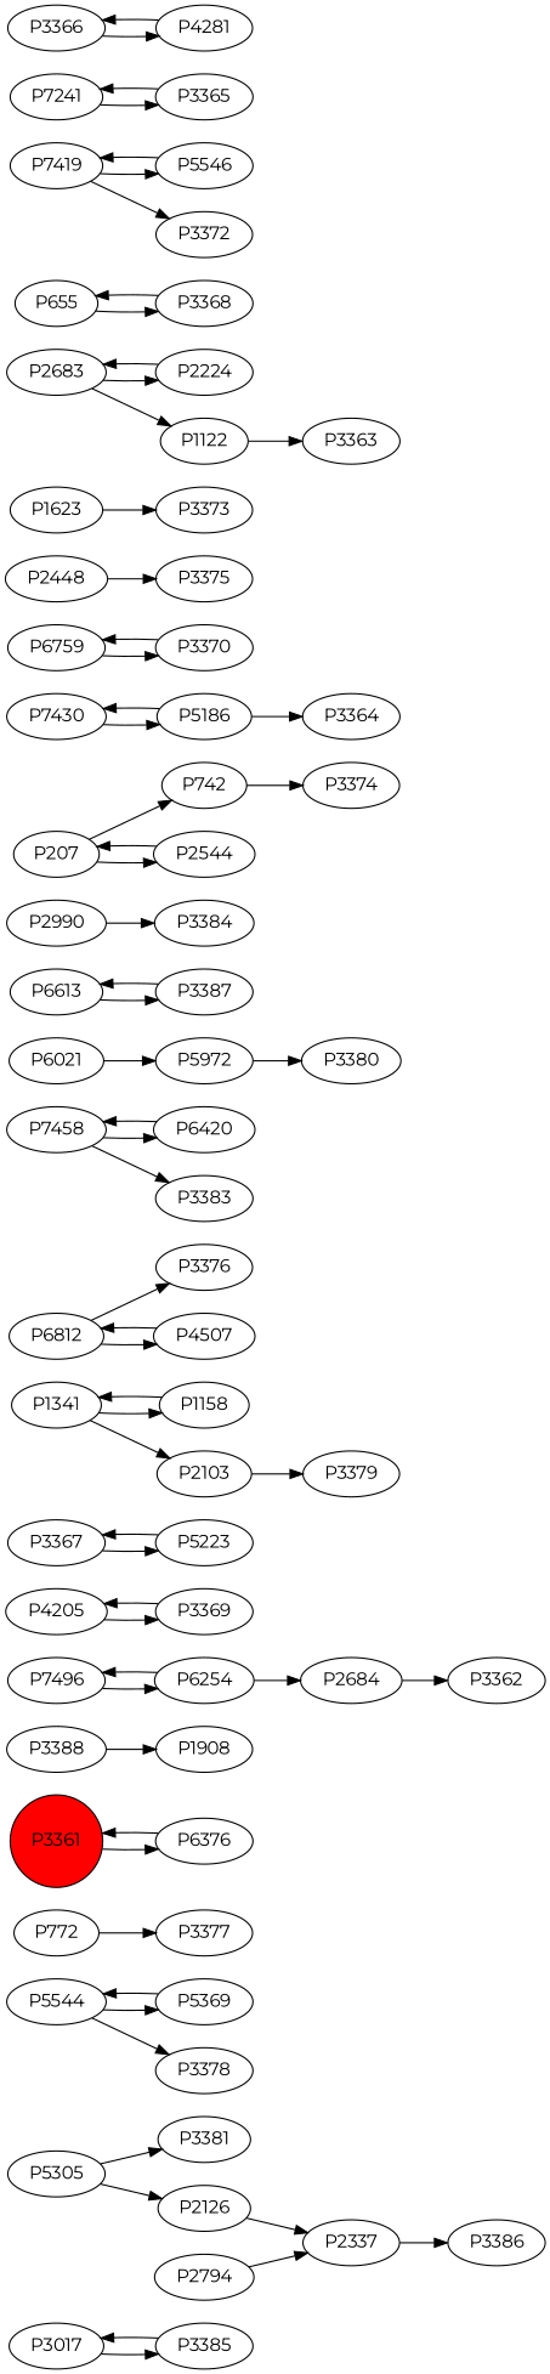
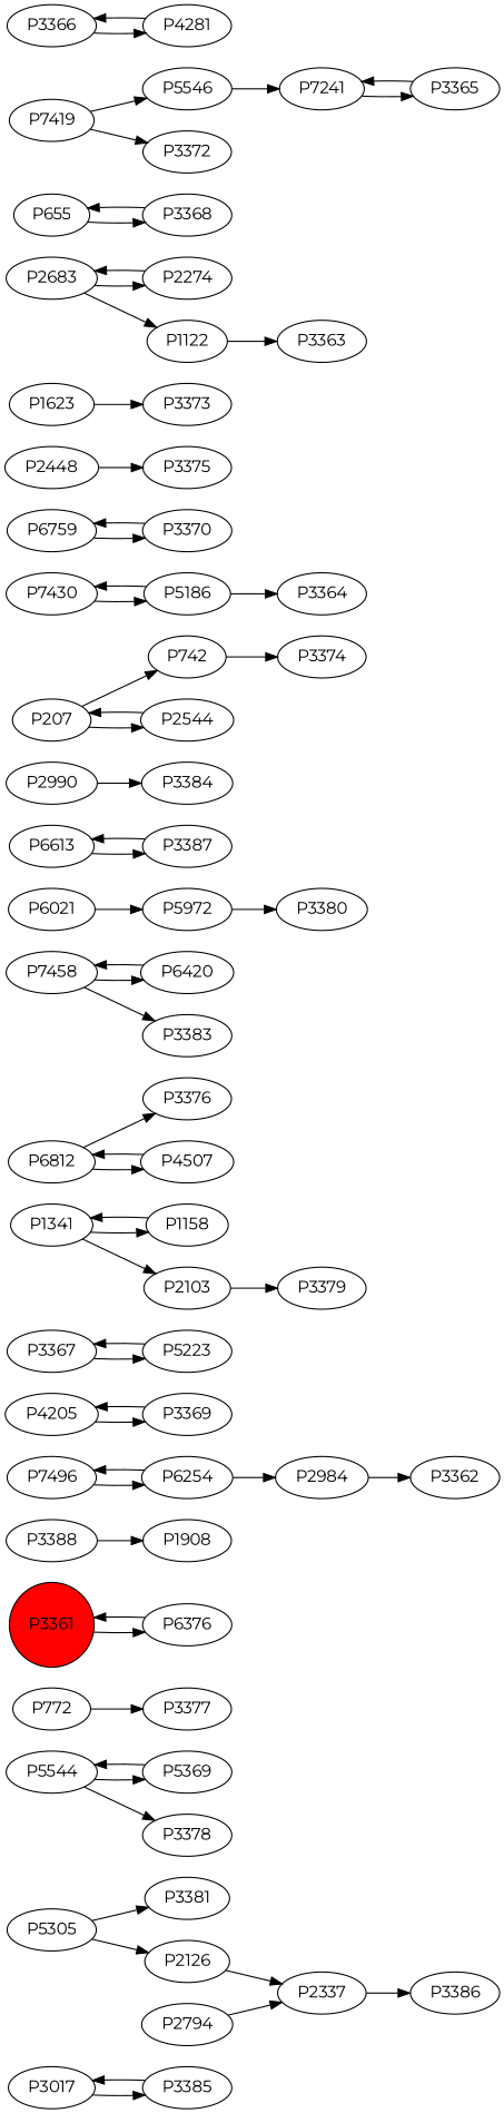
  digraph {
    fontname=Montserrat
    rankdir=LR
    node [fontname=Montserrat]
    edge [fontname=Montserrat]
    P3017
    P3385
    P2337
    P3386
    P5305
    P3381
    P2126
    P5544
    P5369
    P3378
    P772
    P3377
    P3361 [fillcolor=red shape=circle style=filled]
    P6376
    P3388
    P1908
    P7496
    P6254
-   P2984 [label=P2684]
+   P2984
    P3362
    P4205
    P3369
    P3367
    P5223
    P1341
    P1158
    P2103
    P3379
    P6812
    P3376
    P4507
    P7458
    P6420
    P3383
    P5972
    P3380
    P6613
    P3387
    P2990
    P3384
    P207
    P742
    P2544
    P3374
    P6021
    P7430
    P5186
    P3364
    P6759
    P3370
    P2448
    P3375
    P1623
    P3373
    P1122
    P3363
-   P2274 [label=P2224]
+   P2274
    P2683
    P655
    P3368
    P7419
    P5546
    P3372
    P7241
    P3365
    n66 [label=P2794]
    P3366
    P4281
    P3017 -> P3385
    P3385 -> P3017
    P2337 -> P3386
    P5305 -> P3381
    P5305 -> P2126
    P2126 -> P2337
    P5544 -> P5369
    P5544 -> P3378
    P5369 -> P5544
    P772 -> P3377
    P3361 -> P6376
    P6376 -> P3361
    P3388 -> P1908
    P7496 -> P6254
    P6254 -> P7496
    P6254 -> P2984
    P2984 -> P3362
    P4205 -> P3369
    P3369 -> P4205
    P3367 -> P5223
    P5223 -> P3367
    P1341 -> P1158
    P1341 -> P2103
    P1158 -> P1341
    P2103 -> P3379
    P6812 -> P3376
    P6812 -> P4507
    P4507 -> P6812
    P7458 -> P6420
    P7458 -> P3383
    P6420 -> P7458
    P5972 -> P3380
    P6613 -> P3387
    P3387 -> P6613
    P2990 -> P3384
    P207 -> P742
    P207 -> P2544
    P742 -> P3374
    P2544 -> P207
    P6021 -> P5972
    P7430 -> P5186
    P5186 -> P7430
    P5186 -> P3364
    P6759 -> P3370
    P3370 -> P6759
    P2448 -> P3375
    P1623 -> P3373
    P1122 -> P3363
    P2274 -> P2683
    P2683 -> P1122
    P2683 -> P2274
    P655 -> P3368
    P3368 -> P655
    P7419 -> P5546
    P7419 -> P3372
-   P5546 -> P7419
+   P5546 -> P7241
    P7241 -> P3365
    P3365 -> P7241
    n66 -> P2337
    P3366 -> P4281
    P4281 -> P3366
  }
